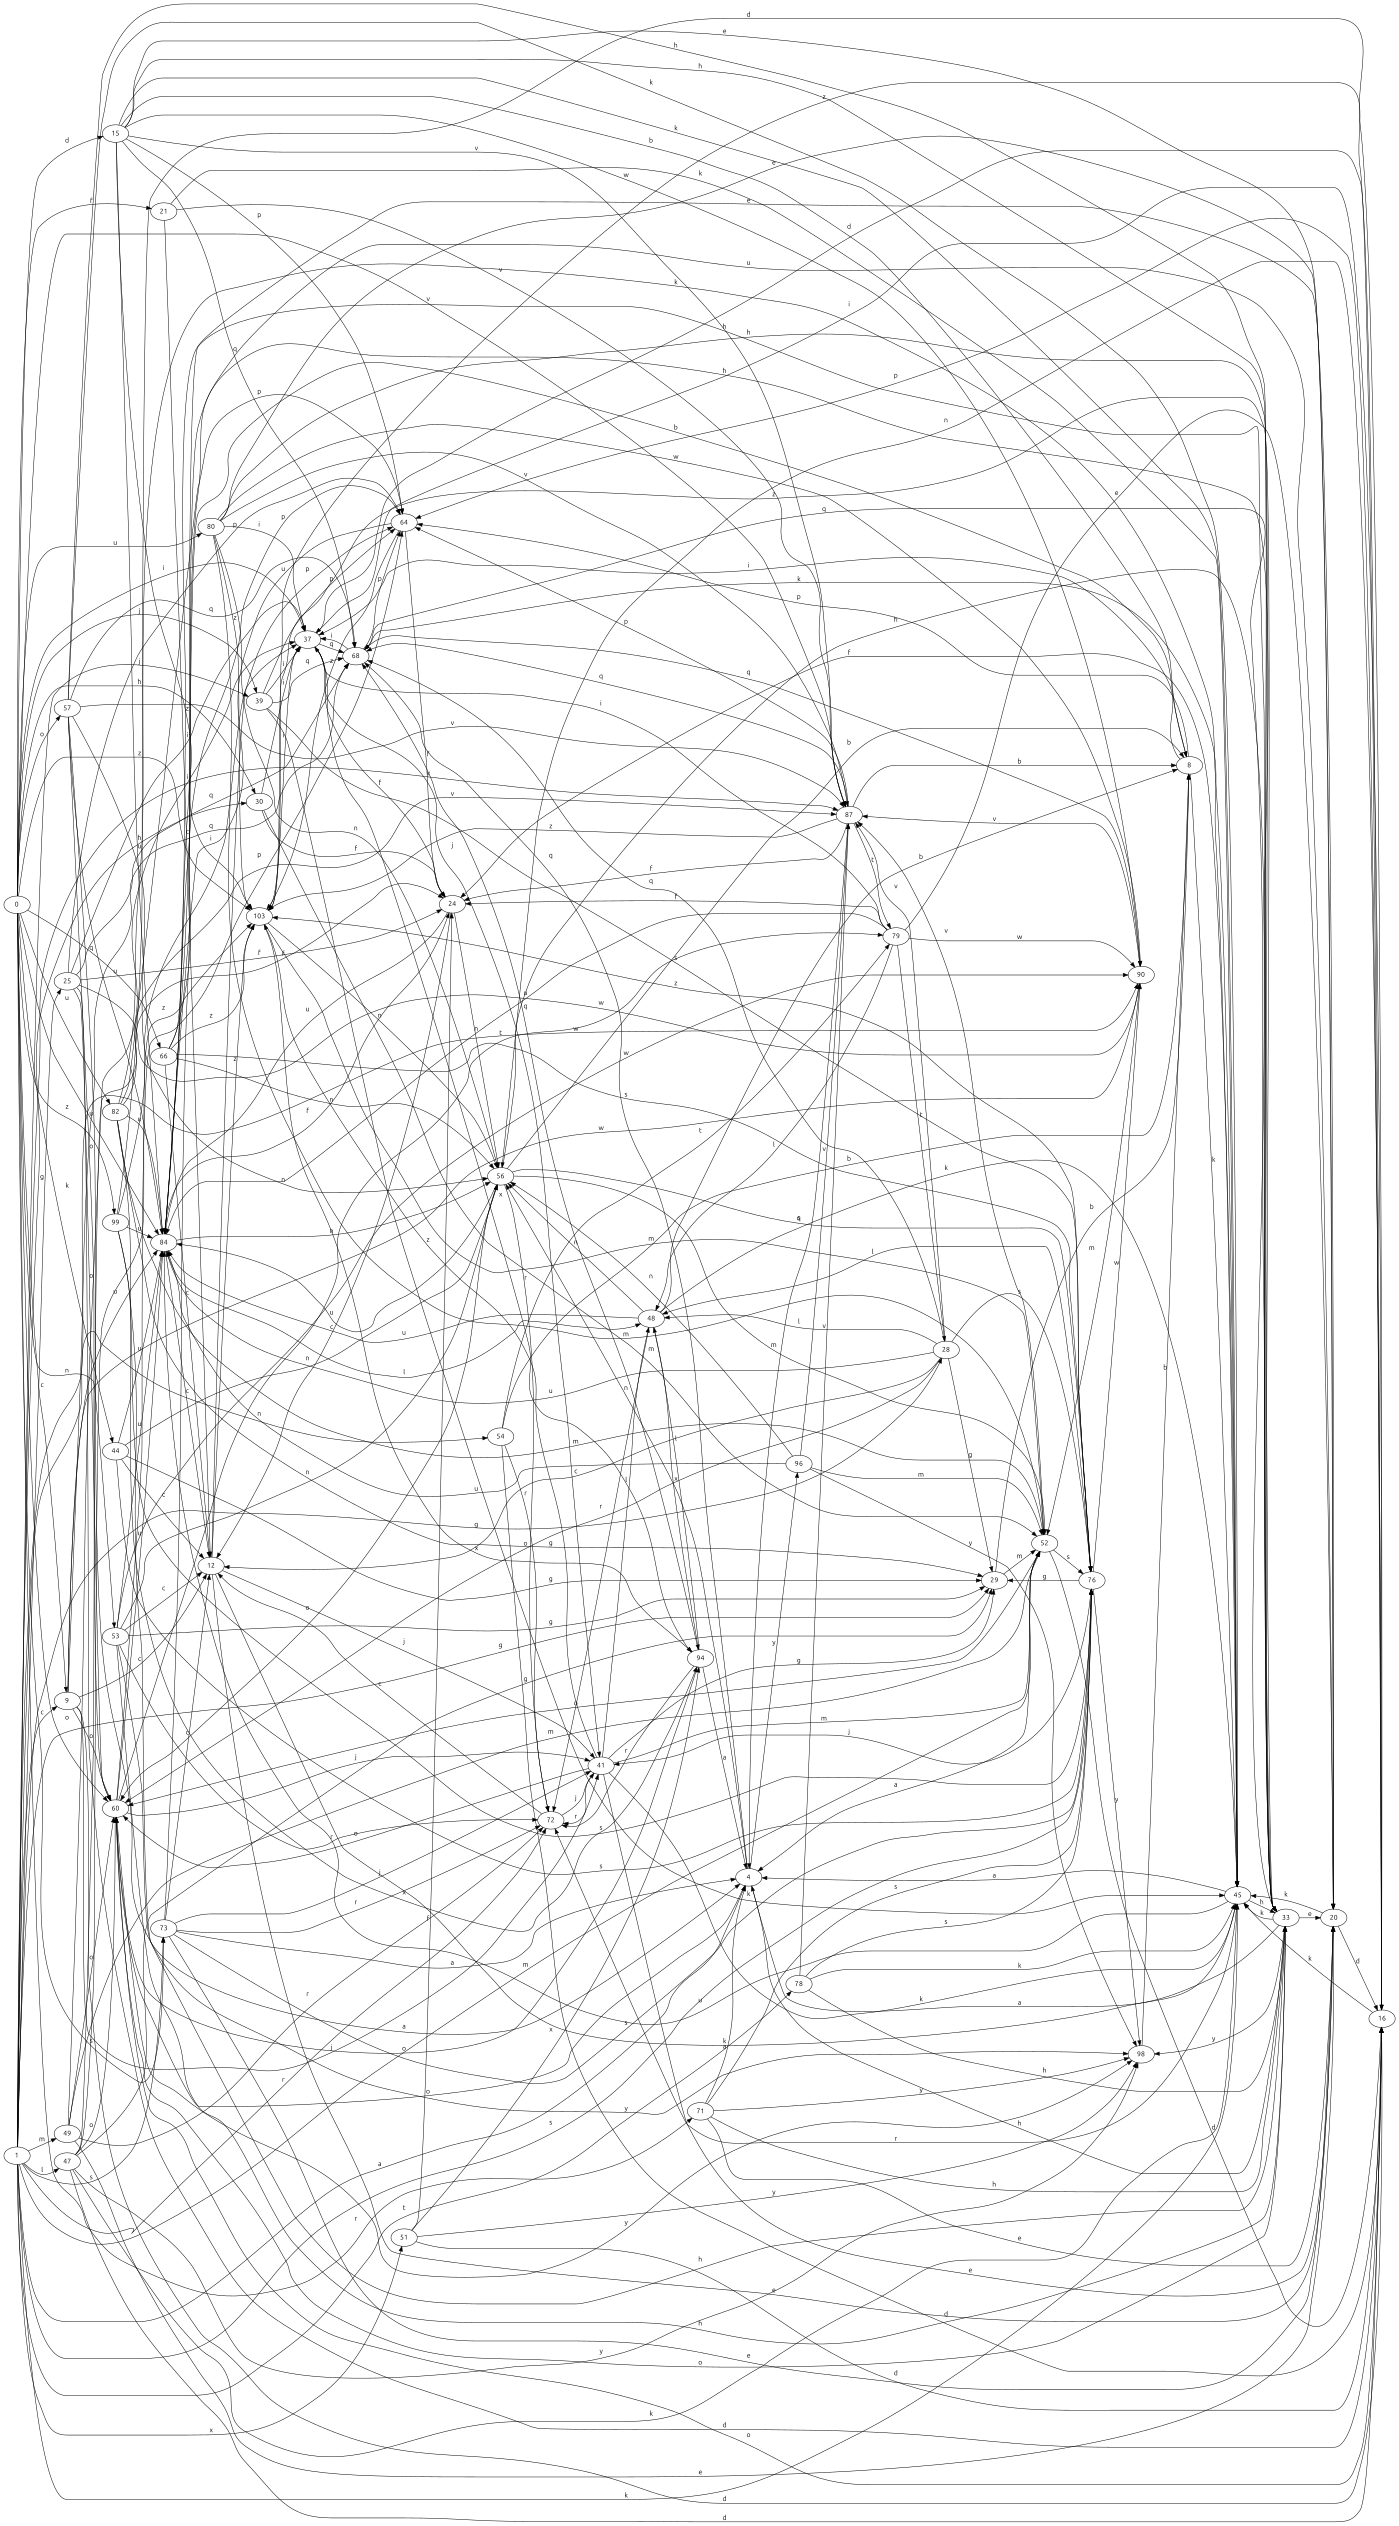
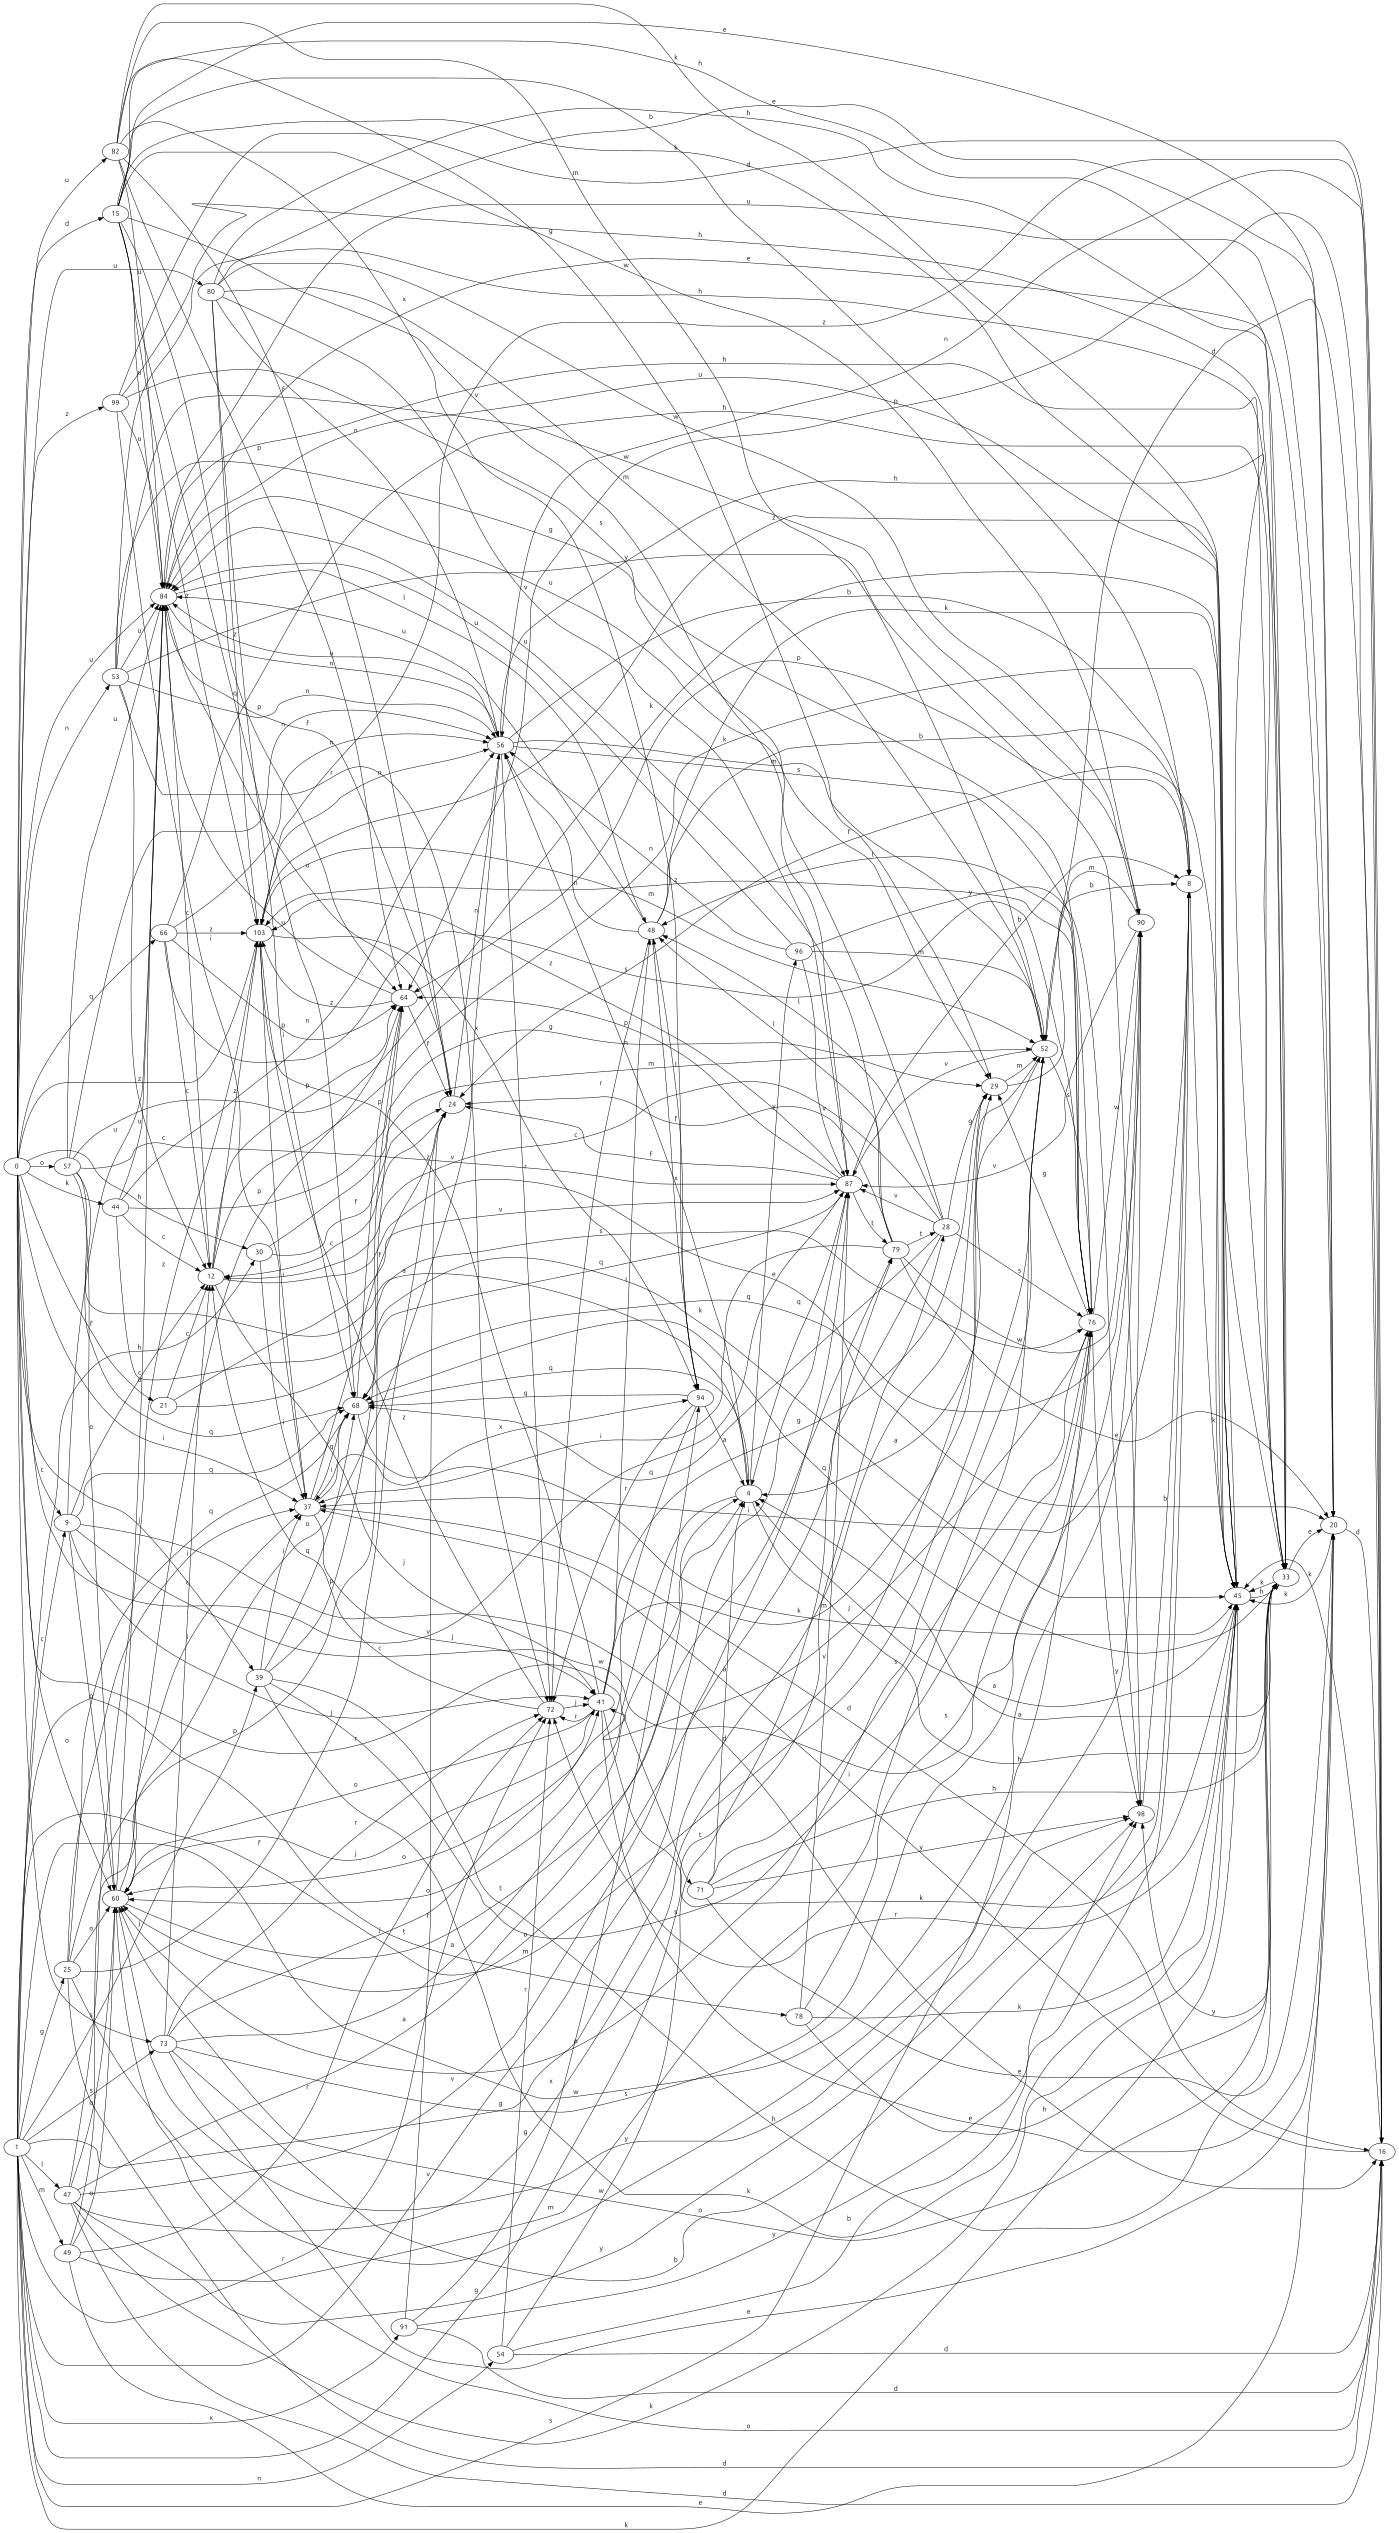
  strict digraph {
    fontname=Ubuntu
    rankdir=LR
    node [fontname=Ubuntu]
    edge [fontname=Ubuntu]
    0
    9
    15
    21
    30
    37
    39
    44
    53
    57
    60
    66
    71
    n14 [label=73]
    80
    82
    84
    87
    99
    103
    90
    68
    12
    16
    41
    45
    33
    8
    64
    20
    52
    24
    94
    76
    29
    56
    72
    98
    4
    79
    48
    1
    25
    28
    47
    49
    54
    78
-   91 [label=51]
+   91
    96
    0 -> 9 [label=c]
    0 -> 15 [label=d]
    0 -> 21 [label=f]
    0 -> 30 [label=h]
    0 -> 37 [label=i]
    0 -> 39 [label=j]
    0 -> 44 [label=k]
    0 -> 53 [label=n]
    0 -> 57 [label=o]
    0 -> 60 [label=o]
    0 -> 66 [label=q]
    0 -> 71 [label=r]
    0 -> n14 [label=s]
    0 -> 80 [label=u]
    0 -> 82 [label=u]
    0 -> 84 [label=u]
    0 -> 87 [label=v]
    0 -> 99 [label=z]
    0 -> 103 [label=z]
    9 -> 60 [label=o]
    9 -> 84 [label=u]
    9 -> 90 [label=w]
    9 -> 68 [label=q]
    9 -> 12 [label=c]
    9 -> 16 [label=d]
    9 -> 41 [label=j]
    15 -> 84 [label=u]
    15 -> 87 [label=v]
    15 -> 103 [label=z]
    15 -> 90 [label=w]
    15 -> 68 [label=q]
    15 -> 45 [label=k]
    15 -> 33 [label=h]
    15 -> 8 [label=b]
    15 -> 64 [label=p]
    15 -> 20 [label=e]
    21 -> 87 [label=v]
    21 -> 12 [label=c]
    21 -> 45 [label=k]
    30 -> 37 [label=i]
    30 -> 52 [label=m]
    30 -> 24 [label=f]
    37 -> 68 [label=q]
    37 -> 16 [label=d]
    37 -> 41 [label=j]
    37 -> 24 [label=f]
    37 -> 94 [label=x]
    39 -> 37 [label=i]
    39 -> 68 [label=q]
    39 -> 45 [label=k]
    39 -> 64 [label=p]
    39 -> 76 [label=s]
    44 -> 84 [label=u]
    44 -> 12 [label=c]
    44 -> 76 [label=s]
    44 -> 29 [label=g]
    44 -> 56 [label=n]
    53 -> 84 [label=u]
    53 -> 90 [label=w]
    53 -> 12 [label=c]
    53 -> 33 [label=h]
    53 -> 29 [label=g]
    53 -> 56 [label=n]
    53 -> 72 [label=r]
    53 -> 98 [label=y]
    57 -> 60 [label=o]
    57 -> 84 [label=u]
    57 -> 87 [label=v]
    57 -> 68 [label=q]
    57 -> 45 [label=k]
-   57 -> 33 [label=h]
+   39 -> 33 [label=h]
    57 -> 56 [label=n]
    57 -> 4 [label=a]
    60 -> 84 [label=u]
    60 -> 41 [label=j]
    60 -> 64 [label=p]
    60 -> 98 [label=y]
    60 -> 79 [label=t]
    66 -> 103 [label=z]
    66 -> 12 [label=c]
    66 -> 33 [label=h]
    66 -> 64 [label=p]
    66 -> 76 [label=s]
    66 -> 56 [label=n]
    71 -> 33 [label=h]
    71 -> 20 [label=e]
    71 -> 76 [label=s]
    71 -> 98 [label=y]
    71 -> 4 [label=a]
    n14 -> 12 [label=c]
    n14 -> 41 [label=j]
    n14 -> 8 [label=b]
    n14 -> 20 [label=e]
    n14 -> 76 [label=s]
    n14 -> 72 [label=r]
    n14 -> 4 [label=a]
-   80 -> 37 [label=i]
+   80 -> 68 [label=i]
    80 -> 87 [label=v]
    80 -> 103 [label=z]
    80 -> 90 [label=w]
    80 -> 33 [label=h]
    80 -> 20 [label=e]
    80 -> 52 [label=m]
    80 -> 56 [label=n]
    82 -> 84 [label=u]
    82 -> 45 [label=k]
    82 -> 64 [label=p]
    82 -> 52 [label=m]
    82 -> 24 [label=f]
    82 -> 94 [label=x]
    82 -> 29 [label=g]
    84 -> 12 [label=c]
    84 -> 33 [label=h]
    84 -> 20 [label=e]
    84 -> 24 [label=f]
    84 -> 56 [label=n]
    84 -> 48 [label=l]
    87 -> 103 [label=z]
    87 -> 68 [label=q]
    87 -> 8 [label=b]
    87 -> 64 [label=p]
    87 -> 24 [label=f]
    87 -> 4 [label=q]
    87 -> 79 [label=t]
    99 -> 37 [label=i]
    99 -> 84 [label=u]
    99 -> 16 [label=d]
    99 -> 33 [label=h]
    99 -> 76 [label=s]
    103 -> 37 [label=i]
    103 -> 52 [label=m]
    103 -> 94 [label=x]
    103 -> 56 [label=n]
    90 -> 87 [label=v]
    90 -> 68 [label=q]
    90 -> 52 [label=m]
    68 -> 37 [label=i]
    68 -> 45 [label=k]
    68 -> 64 [label=p]
    12 -> 103 [label=z]
    12 -> 41 [label=j]
    12 -> 45 [label=k]
    12 -> 64 [label=p]
    12 -> 20 [label=e]
    16 -> 37 [label=i]
    16 -> 60 [label=o]
    16 -> 103 [label=z]
    16 -> 45 [label=k]
    16 -> 64 [label=p]
    16 -> 56 [label=n]
    41 -> 60 [label=o]
    41 -> 103 [label=z]
    41 -> 45 [label=k]
    41 -> 20 [label=e]
    41 -> 52 [label=m]
    41 -> 29 [label=g]
    41 -> 72 [label=r]
    41 -> 48 [label=l]
    45 -> 84 [label=u]
    45 -> 33 [label=h]
    45 -> 24 [label=f]
    45 -> 72 [label=r]
    45 -> 4 [label=a]
    33 -> 60 [label=o]
    33 -> 103 [label=z]
    33 -> 68 [label=q]
    33 -> 45 [label=k]
    33 -> 20 [label=e]
    33 -> 98 [label=y]
    33 -> 4 [label=a]
    8 -> 37 [label=i]
    8 -> 45 [label=k]
    8 -> 64 [label=p]
    64 -> 84 [label=u]
    64 -> 103 [label=z]
    64 -> 24 [label=f]
    20 -> 84 [label=u]
    20 -> 16 [label=d]
    20 -> 45 [label=k]
    52 -> 60 [label=o]
    52 -> 87 [label=v]
    52 -> 16 [label=d]
    52 -> 76 [label=s]
    52 -> 4 [label=a]
    24 -> 84 [label=u]
    24 -> 12 [label=c]
    24 -> 56 [label=n]
    94 -> 60 [label=o]
    94 -> 68 [label=q]
    94 -> 72 [label=r]
    94 -> 4 [label=a]
    94 -> 48 [label=l]
    76 -> 103 [label=z]
    76 -> 90 [label=w]
    76 -> 41 [label=j]
    76 -> 29 [label=g]
    76 -> 98 [label=y]
    76 -> 48 [label=l]
    29 -> 8 [label=b]
    29 -> 52 [label=m]
    56 -> 60 [label=o]
    56 -> 84 [label=u]
    56 -> 33 [label=h]
    56 -> 8 [label=b]
    56 -> 52 [label=m]
    56 -> 76 [label=s]
    56 -> 72 [label=r]
+   72 -> 103 [label=z]
    72 -> 12 [label=c]
    72 -> 41 [label=j]
    98 -> 8 [label=b]
    4 -> 60 [label=o]
    4 -> 68 [label=q]
    4 -> 33 [label=h]
    4 -> 56 [label=n]
    4 -> 96 [label=y]
    79 -> 37 [label=i]
    79 -> 84 [label=u]
    79 -> 90 [label=w]
    79 -> 20 [label=e]
    79 -> 24 [label=f]
    79 -> 48 [label=l]
    79 -> 28 [label=t]
    48 -> 84 [label=u]
    48 -> 45 [label=k]
    48 -> 8 [label=b]
    48 -> 94 [label=x]
    48 -> 56 [label=n]
    48 -> 72 [label=r]
    1 -> 9 [label=c]
    1 -> 30 [label=h]
    1 -> 39 [label=j]
    1 -> n14 [label=s]
    1 -> 87 [label=v]
    1 -> 90 [label=w]
    1 -> 45 [label=k]
    1 -> 52 [label=m]
    1 -> 76 [label=s]
    1 -> 29 [label=g]
    1 -> 72 [label=r]
    1 -> 25 [label=g]
    1 -> 28 [label=g]
    1 -> 47 [label=l]
    1 -> 49 [label=m]
    1 -> 54 [label=n]
    1 -> 78 [label=t]
    1 -> 91 [label=x]
    25 -> 37 [label=i]
    25 -> 60 [label=o]
    25 -> 90 [label=w]
    25 -> 68 [label=q]
    25 -> 16 [label=d]
    25 -> 64 [label=p]
    25 -> 24 [label=f]
    28 -> 60 [label=o]
    28 -> 84 [label=u]
    28 -> 87 [label=v]
    28 -> 68 [label=q]
    28 -> 12 [label=c]
    28 -> 76 [label=s]
    28 -> 29 [label=g]
    28 -> 48 [label=l]
    47 -> 60 [label=o]
    47 -> 87 [label=v]
    47 -> 103 [label=z]
    47 -> 16 [label=d]
    47 -> 45 [label=k]
    47 -> 29 [label=g]
    47 -> 98 [label=y]
-   1 -> 4 [label=a]
+   47 -> 4 [label=a]
    49 -> 37 [label=i]
    49 -> 60 [label=o]
    49 -> 20 [label=e]
    49 -> 52 [label=m]
    49 -> 72 [label=r]
    54 -> 16 [label=d]
    54 -> 8 [label=b]
    54 -> 72 [label=r]
    54 -> 79 [label=t]
    78 -> 87 [label=v]
    78 -> 45 [label=k]
    78 -> 33 [label=h]
    78 -> 76 [label=s]
    91 -> 16 [label=d]
    91 -> 24 [label=f]
    91 -> 94 [label=x]
    91 -> 98 [label=y]
    96 -> 84 [label=u]
    96 -> 87 [label=v]
    96 -> 52 [label=m]
    96 -> 56 [label=n]
    96 -> 98 [label=y]
  }
